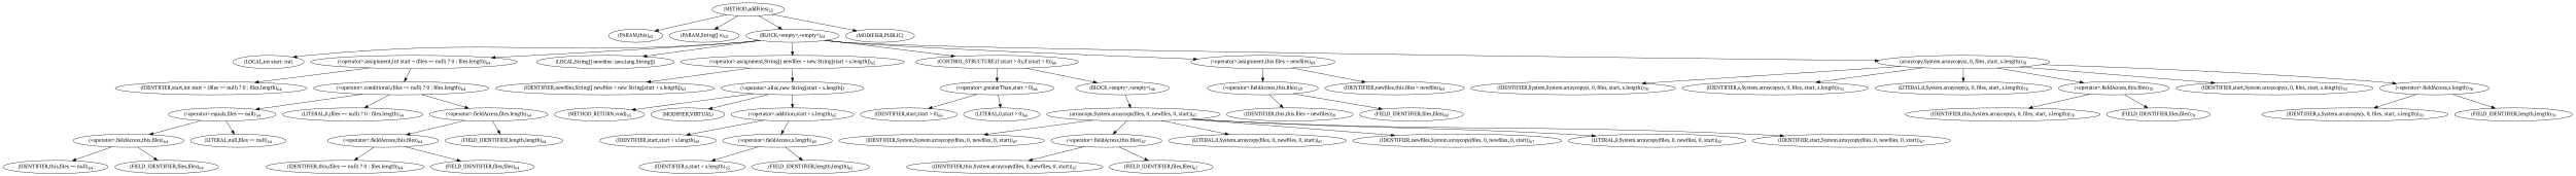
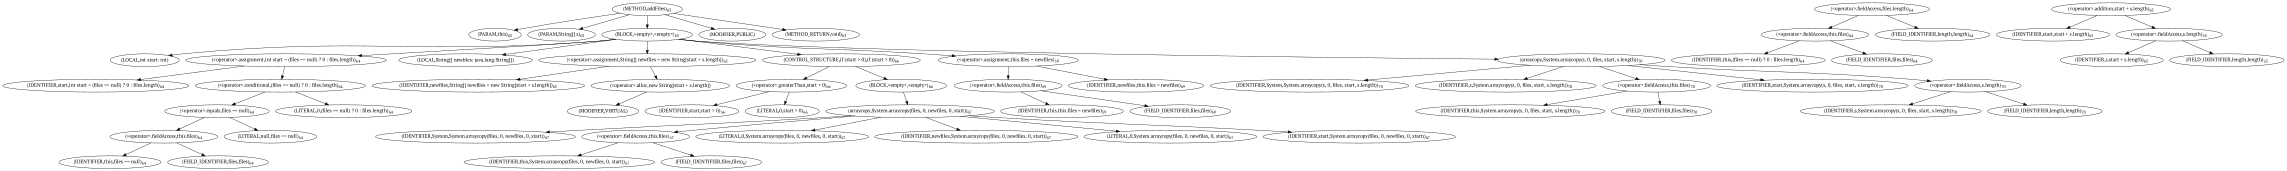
  digraph {
    fontname="PT Serif"
    node [fontname="PT Serif"]
    edge [fontname="PT Serif"]
    n1 [label=<(METHOD,addFiles)<SUB>63</SUB>>]
    n2 [label=<(PARAM,this)<SUB>63</SUB>>]
    n3 [label=<(PARAM,String[] s)<SUB>63</SUB>>]
    n4 [label=<(BLOCK,&lt;empty&gt;,&lt;empty&gt;)<SUB>63</SUB>>]
    n5 [label=<(MODIFIER,PUBLIC)>]
    n6 [label=<(METHOD_RETURN,void)<SUB>63</SUB>>]
    n7 [label=<(LOCAL,int start: int)>]
    n8 [label=<(&lt;operator&gt;.assignment,int start = (files == null) ? 0 : files.length)<SUB>64</SUB>>]
    n9 [label=<(LOCAL,String[] newfiles: java.lang.String[])>]
    n10 [label=<(&lt;operator&gt;.assignment,String[] newfiles = new String[start + s.length])<SUB>65</SUB>>]
    n11 [label=<(CONTROL_STRUCTURE,if (start &gt; 0),if (start &gt; 0))<SUB>66</SUB>>]
    n12 [label=<(&lt;operator&gt;.assignment,this.files = newfiles)<SUB>69</SUB>>]
    n13 [label=<(arraycopy,System.arraycopy(s, 0, files, start, s.length))<SUB>70</SUB>>]
    n14 [label=<(MODIFIER,VIRTUAL)>]
    n15 [label=<(IDENTIFIER,start,int start = (files == null) ? 0 : files.length)<SUB>64</SUB>>]
    n16 [label=<(&lt;operator&gt;.conditional,(files == null) ? 0 : files.length)<SUB>64</SUB>>]
    n17 [label=<(IDENTIFIER,newfiles,String[] newfiles = new String[start + s.length])<SUB>65</SUB>>]
    n18 [label=<(&lt;operator&gt;.alloc,new String[start + s.length])>]
    n19 [label=<(&lt;operator&gt;.greaterThan,start &gt; 0)<SUB>66</SUB>>]
    n20 [label=<(BLOCK,&lt;empty&gt;,&lt;empty&gt;)<SUB>66</SUB>>]
    n21 [label=<(&lt;operator&gt;.fieldAccess,this.files)<SUB>69</SUB>>]
    n22 [label=<(IDENTIFIER,newfiles,this.files = newfiles)<SUB>69</SUB>>]
    n23 [label=<(IDENTIFIER,System,System.arraycopy(s, 0, files, start, s.length))<SUB>70</SUB>>]
    n24 [label=<(IDENTIFIER,s,System.arraycopy(s, 0, files, start, s.length))<SUB>70</SUB>>]
-   n25 [label=<(LITERAL,0,System.arraycopy(s, 0, files, start, s.length))<SUB>70</SUB>>]
    n26 [label=<(&lt;operator&gt;.fieldAccess,this.files)<SUB>70</SUB>>]
    n27 [label=<(IDENTIFIER,start,System.arraycopy(s, 0, files, start, s.length))<SUB>70</SUB>>]
    n28 [label=<(&lt;operator&gt;.fieldAccess,s.length)<SUB>70</SUB>>]
    n29 [label=<(&lt;operator&gt;.equals,files == null)<SUB>64</SUB>>]
    n30 [label=<(LITERAL,0,(files == null) ? 0 : files.length)<SUB>64</SUB>>]
    n31 [label=<(&lt;operator&gt;.fieldAccess,files.length)<SUB>64</SUB>>]
    n32 [label=<(&lt;operator&gt;.fieldAccess,this.files)<SUB>64</SUB>>]
    n33 [label=<(LITERAL,null,files == null)<SUB>64</SUB>>]
    n34 [label=<(&lt;operator&gt;.fieldAccess,this.files)<SUB>64</SUB>>]
    n35 [label=<(FIELD_IDENTIFIER,length,length)<SUB>64</SUB>>]
    n36 [label=<(IDENTIFIER,this,files == null)<SUB>64</SUB>>]
    n37 [label=<(FIELD_IDENTIFIER,files,files)<SUB>64</SUB>>]
    n38 [label=<(IDENTIFIER,this,(files == null) ? 0 : files.length)<SUB>64</SUB>>]
    n39 [label=<(FIELD_IDENTIFIER,files,files)<SUB>64</SUB>>]
    n40 [label=<(&lt;operator&gt;.addition,start + s.length)<SUB>65</SUB>>]
    n41 [label=<(IDENTIFIER,start,start + s.length)<SUB>65</SUB>>]
    n42 [label=<(&lt;operator&gt;.fieldAccess,s.length)<SUB>65</SUB>>]
    n43 [label=<(IDENTIFIER,s,start + s.length)<SUB>65</SUB>>]
    n44 [label=<(FIELD_IDENTIFIER,length,length)<SUB>65</SUB>>]
    n45 [label=<(IDENTIFIER,start,start &gt; 0)<SUB>66</SUB>>]
    n46 [label=<(LITERAL,0,start &gt; 0)<SUB>66</SUB>>]
    n47 [label=<(arraycopy,System.arraycopy(files, 0, newfiles, 0, start))<SUB>67</SUB>>]
    n48 [label=<(IDENTIFIER,System,System.arraycopy(files, 0, newfiles, 0, start))<SUB>67</SUB>>]
    n49 [label=<(&lt;operator&gt;.fieldAccess,this.files)<SUB>67</SUB>>]
    n50 [label=<(LITERAL,0,System.arraycopy(files, 0, newfiles, 0, start))<SUB>67</SUB>>]
    n51 [label=<(IDENTIFIER,newfiles,System.arraycopy(files, 0, newfiles, 0, start))<SUB>67</SUB>>]
    n52 [label=<(LITERAL,0,System.arraycopy(files, 0, newfiles, 0, start))<SUB>67</SUB>>]
    n53 [label=<(IDENTIFIER,start,System.arraycopy(files, 0, newfiles, 0, start))<SUB>67</SUB>>]
    n54 [label=<(IDENTIFIER,this,System.arraycopy(files, 0, newfiles, 0, start))<SUB>67</SUB>>]
    n55 [label=<(FIELD_IDENTIFIER,files,files)<SUB>67</SUB>>]
    n56 [label=<(IDENTIFIER,this,this.files = newfiles)<SUB>39</SUB>>]
    n57 [label=<(FIELD_IDENTIFIER,files,files)<SUB>69</SUB>>]
    n58 [label=<(IDENTIFIER,this,System.arraycopy(s, 0, files, start, s.length))<SUB>70</SUB>>]
    n59 [label=<(FIELD_IDENTIFIER,files,files)<SUB>70</SUB>>]
    n60 [label=<(IDENTIFIER,s,System.arraycopy(s, 0, files, start, s.length))<SUB>70</SUB>>]
    n61 [label=<(FIELD_IDENTIFIER,length,length)<SUB>70</SUB>>]
    n1 -> n2
    n1 -> n3
    n1 -> n4
    n1 -> n5
-   n18 -> n6
+   n1 -> n6
    n4 -> n7
    n4 -> n8
    n4 -> n9
    n4 -> n10
    n4 -> n11
    n4 -> n12
    n4 -> n13
    n8 -> n15
    n8 -> n16
    n10 -> n17
    n10 -> n18
    n11 -> n19
    n11 -> n20
    n12 -> n21
    n12 -> n22
    n13 -> n23
    n13 -> n24
-   n13 -> n25
    n13 -> n26
    n13 -> n27
    n13 -> n28
    n16 -> n29
    n16 -> n30
-   n16 -> n31
    n18 -> n14
-   n18 -> n40
    n19 -> n45
    n19 -> n46
    n20 -> n47
    n21 -> n56
    n21 -> n57
    n26 -> n58
    n26 -> n59
    n28 -> n60
    n28 -> n61
    n29 -> n32
    n29 -> n33
    n31 -> n34
    n31 -> n35
    n32 -> n36
    n32 -> n37
    n34 -> n38
    n34 -> n39
    n40 -> n41
    n40 -> n42
    n42 -> n43
    n42 -> n44
    n47 -> n48
    n47 -> n49
    n47 -> n50
    n47 -> n51
    n47 -> n52
    n47 -> n53
    n49 -> n54
    n49 -> n55
  }
